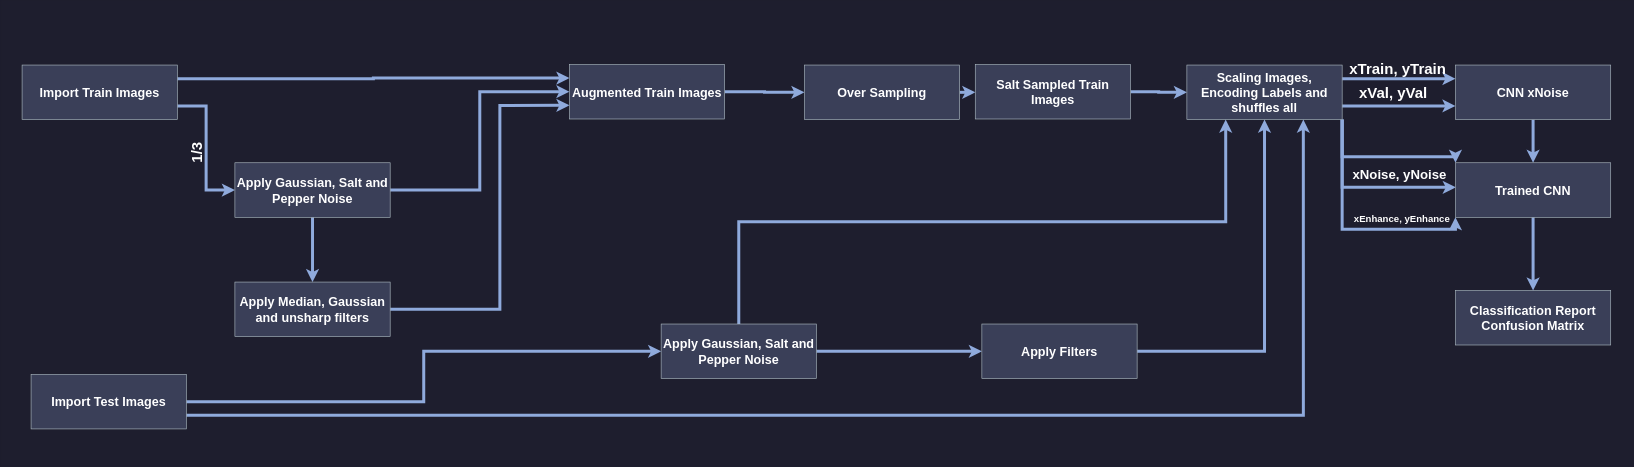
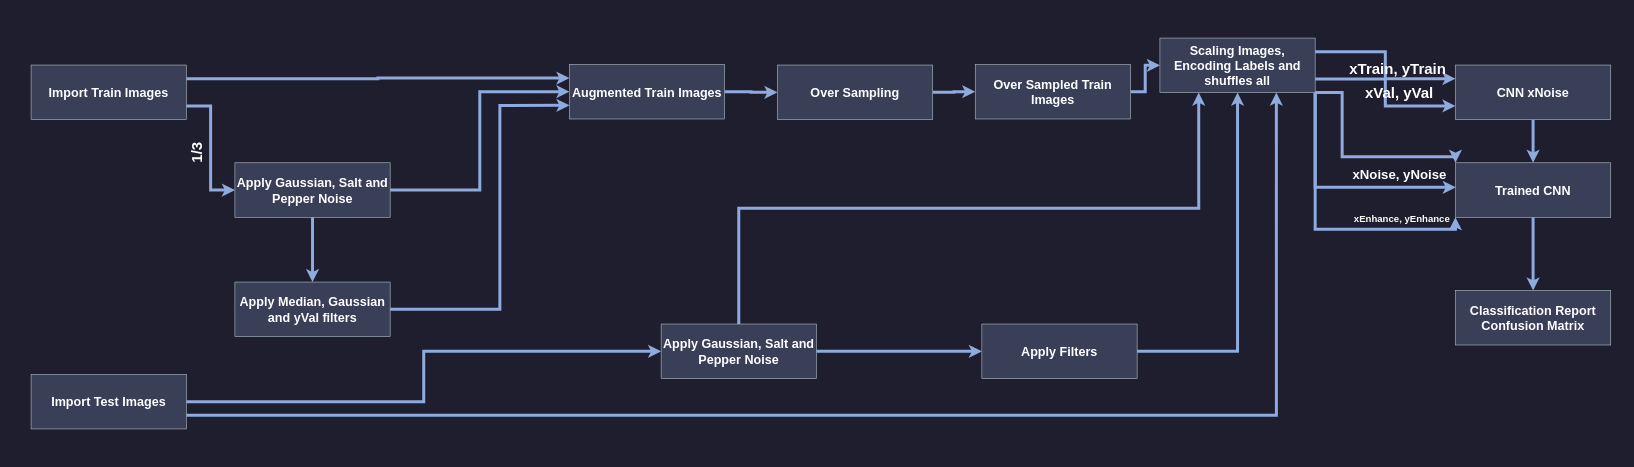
  <mxCell id="0" />
  <mxCell id="1" parent="0" />
  <mxCell id="2" style="edgeStyle=orthogonalEdgeStyle;rounded=0;orthogonalLoop=1;jettySize=auto;html=1;exitX=1;exitY=0.25;exitDx=0;exitDy=0;entryX=0;entryY=0.25;entryDx=0;entryDy=0;strokeWidth=5;strokeColor=#8FAADC;" parent="1" source="4" target="14" edge="1"><mxGeometry relative="1" as="geometry"><mxPoint x="973" y="130.5" as="targetPoint" /></mxGeometry></mxCell>
  <mxCell id="3" style="edgeStyle=orthogonalEdgeStyle;rounded=0;orthogonalLoop=1;jettySize=auto;html=1;exitX=1;exitY=0.75;exitDx=0;exitDy=0;entryX=0;entryY=0.5;entryDx=0;entryDy=0;strokeWidth=5;strokeColor=#8FAADC;" edge="1" parent="1" source="4" target="10"><mxGeometry relative="1" as="geometry" /></mxCell>
- <mxCell id="4" value="&lt;font style=&quot;font-size: 21px; color: rgb(255, 255, 255);&quot;&gt;&lt;b&gt;Import Train Images&lt;/b&gt;&lt;/font&gt;" style="rounded=0;whiteSpace=wrap;html=1;fillColor=#3A3F58;strokeColor=#B0BEC5;" parent="1" vertex="1"><mxGeometry x="35" y="108" width="259" height="91" as="geometry" /></mxCell>
+ <mxCell id="4" value="&lt;font style=&quot;font-size: 21px; color: rgb(255, 255, 255);&quot;&gt;&lt;b&gt;Import Train Images&lt;/b&gt;&lt;/font&gt;" style="rounded=0;whiteSpace=wrap;html=1;fillColor=#3A3F58;strokeColor=#B0BEC5;" parent="1" vertex="1"><mxGeometry x="50" y="108" width="259" height="91" as="geometry" /></mxCell>
  <mxCell id="5" value="" style="rounded=0;whiteSpace=wrap;html=1;fillColor=none;strokeColor=none;" parent="1" vertex="1"><mxGeometry x="20" y="20" width="120" height="60" as="geometry" /></mxCell>
  <mxCell id="6" value="" style="rounded=0;whiteSpace=wrap;html=1;fillColor=none;strokeColor=none;" parent="1" vertex="1"><mxGeometry x="2569" y="697" width="120" height="60" as="geometry" /></mxCell>
  <mxCell id="7" value="" style="rounded=0;whiteSpace=wrap;html=1;fillColor=none;strokeColor=none;" parent="1" vertex="1"><mxGeometry x="2581" y="27" width="120" height="60" as="geometry" /></mxCell>
  <mxCell id="8" style="edgeStyle=orthogonalEdgeStyle;rounded=0;orthogonalLoop=1;jettySize=auto;html=1;exitX=0.5;exitY=1;exitDx=0;exitDy=0;entryX=0.5;entryY=0;entryDx=0;entryDy=0;strokeWidth=5;strokeColor=#8FAADC;" edge="1" parent="1" source="10" target="12"><mxGeometry relative="1" as="geometry" /></mxCell>
  <mxCell id="9" style="edgeStyle=orthogonalEdgeStyle;rounded=0;orthogonalLoop=1;jettySize=auto;html=1;exitX=1;exitY=0.5;exitDx=0;exitDy=0;entryX=0;entryY=0.5;entryDx=0;entryDy=0;strokeWidth=5;strokeColor=#8FAADC;" edge="1" parent="1" source="10" target="14"><mxGeometry relative="1" as="geometry" /></mxCell>
  <mxCell id="10" value="&lt;font color=&quot;#ffffff&quot;&gt;&lt;span style=&quot;font-size: 21px;&quot;&gt;&lt;b&gt;Apply Gaussian, Salt and Pepper Noise&lt;/b&gt;&lt;/span&gt;&lt;/font&gt;" style="rounded=0;whiteSpace=wrap;html=1;fillColor=#3A3F58;strokeColor=#B0BEC5;" vertex="1" parent="1"><mxGeometry x="390" y="271" width="259" height="91" as="geometry" /></mxCell>
  <mxCell id="11" style="edgeStyle=orthogonalEdgeStyle;rounded=0;orthogonalLoop=1;jettySize=auto;html=1;exitX=1;exitY=0.5;exitDx=0;exitDy=0;entryX=0;entryY=0.75;entryDx=0;entryDy=0;strokeWidth=5;strokeColor=#8FAADC;" edge="1" parent="1" source="12" target="14"><mxGeometry relative="1" as="geometry"><Array as="points"><mxPoint x="832" y="516" /><mxPoint x="832" y="175" /></Array></mxGeometry></mxCell>
- <mxCell id="12" value="&lt;font color=&quot;#ffffff&quot;&gt;&lt;span style=&quot;font-size: 21px;&quot;&gt;&lt;b&gt;Apply Median, Gaussian and unsharp filters&lt;/b&gt;&lt;/span&gt;&lt;/font&gt;" style="rounded=0;whiteSpace=wrap;html=1;fillColor=#3A3F58;strokeColor=#B0BEC5;" vertex="1" parent="1"><mxGeometry x="390" y="470" width="259" height="91" as="geometry" /></mxCell>
+ <mxCell id="12" value="&lt;font color=&quot;#ffffff&quot;&gt;&lt;span style=&quot;font-size: 21px;&quot;&gt;&lt;b&gt;Apply Median, Gaussian and yVal filters&lt;/b&gt;&lt;/span&gt;&lt;/font&gt;" style="rounded=0;whiteSpace=wrap;html=1;fillColor=#3A3F58;strokeColor=#B0BEC5;" vertex="1" parent="1"><mxGeometry x="390" y="470" width="259" height="91" as="geometry" /></mxCell>
  <mxCell id="13" style="edgeStyle=orthogonalEdgeStyle;rounded=0;orthogonalLoop=1;jettySize=auto;html=1;exitX=1;exitY=0.5;exitDx=0;exitDy=0;entryX=0;entryY=0.5;entryDx=0;entryDy=0;strokeColor=#8FAADC;strokeWidth=5;" edge="1" parent="1" source="14" target="17"><mxGeometry relative="1" as="geometry" /></mxCell>
  <mxCell id="14" value="&lt;font color=&quot;#ffffff&quot;&gt;&lt;span style=&quot;font-size: 21px;&quot;&gt;&lt;b&gt;Augmented Train Images&lt;/b&gt;&lt;/span&gt;&lt;/font&gt;" style="rounded=0;whiteSpace=wrap;html=1;fillColor=#3A3F58;strokeColor=#B0BEC5;" vertex="1" parent="1"><mxGeometry x="948" y="107" width="259" height="91" as="geometry" /></mxCell>
  <mxCell id="15" value="&lt;font style=&quot;color: rgb(255, 255, 255); font-size: 25px;&quot;&gt;&lt;b style=&quot;&quot;&gt;1/3&lt;/b&gt;&lt;/font&gt;" style="text;html=1;align=center;verticalAlign=middle;whiteSpace=wrap;rounded=0;rotation=270;" vertex="1" parent="1"><mxGeometry x="295" y="239" width="60" height="30" as="geometry" /></mxCell>
  <mxCell id="16" style="edgeStyle=orthogonalEdgeStyle;rounded=0;orthogonalLoop=1;jettySize=auto;html=1;exitX=1;exitY=0.5;exitDx=0;exitDy=0;entryX=0;entryY=0.5;entryDx=0;entryDy=0;strokeColor=#8FAADC;strokeWidth=5;" edge="1" parent="1" source="17" target="19"><mxGeometry relative="1" as="geometry" /></mxCell>
- <mxCell id="17" value="&lt;font color=&quot;#ffffff&quot;&gt;&lt;span style=&quot;font-size: 21px;&quot;&gt;&lt;b&gt;Over Sampling&lt;/b&gt;&lt;/span&gt;&lt;/font&gt;" style="rounded=0;whiteSpace=wrap;html=1;fillColor=#3A3F58;strokeColor=#B0BEC5;" vertex="1" parent="1"><mxGeometry x="1340" y="108" width="259" height="91" as="geometry" /></mxCell>
+ <mxCell id="17" value="&lt;font color=&quot;#ffffff&quot;&gt;&lt;span style=&quot;font-size: 21px;&quot;&gt;&lt;b&gt;Over Sampling&lt;/b&gt;&lt;/span&gt;&lt;/font&gt;" style="rounded=0;whiteSpace=wrap;html=1;fillColor=#3A3F58;strokeColor=#B0BEC5;" vertex="1" parent="1"><mxGeometry x="1295" y="108" width="259" height="91" as="geometry" /></mxCell>
  <mxCell id="18" style="edgeStyle=orthogonalEdgeStyle;rounded=0;orthogonalLoop=1;jettySize=auto;html=1;exitX=1;exitY=0.5;exitDx=0;exitDy=0;entryX=0;entryY=0.5;entryDx=0;entryDy=0;strokeColor=#8FAADC;strokeWidth=5;" edge="1" parent="1" source="19" target="25"><mxGeometry relative="1" as="geometry" /></mxCell>
- <mxCell id="19" value="&lt;font color=&quot;#ffffff&quot;&gt;&lt;span style=&quot;font-size: 21px;&quot;&gt;&lt;b&gt;Salt Sampled Train Images&lt;/b&gt;&lt;/span&gt;&lt;/font&gt;" style="rounded=0;whiteSpace=wrap;html=1;fillColor=#3A3F58;strokeColor=#B0BEC5;" vertex="1" parent="1"><mxGeometry x="1625" y="107" width="259" height="91" as="geometry" /></mxCell>
+ <mxCell id="19" value="&lt;font color=&quot;#ffffff&quot;&gt;&lt;span style=&quot;font-size: 21px;&quot;&gt;&lt;b&gt;Over Sampled Train Images&lt;/b&gt;&lt;/span&gt;&lt;/font&gt;" style="rounded=0;whiteSpace=wrap;html=1;fillColor=#3A3F58;strokeColor=#B0BEC5;" vertex="1" parent="1"><mxGeometry x="1625" y="107" width="259" height="91" as="geometry" /></mxCell>
  <mxCell id="20" style="edgeStyle=orthogonalEdgeStyle;rounded=0;orthogonalLoop=1;jettySize=auto;html=1;exitX=1;exitY=0.25;exitDx=0;exitDy=0;entryX=0;entryY=0.25;entryDx=0;entryDy=0;strokeWidth=5;strokeColor=#8FAADC;" edge="1" parent="1" source="25" target="30"><mxGeometry relative="1" as="geometry" /></mxCell>
  <mxCell id="21" style="edgeStyle=orthogonalEdgeStyle;rounded=0;orthogonalLoop=1;jettySize=auto;html=1;exitX=1;exitY=0.75;exitDx=0;exitDy=0;entryX=0;entryY=0.75;entryDx=0;entryDy=0;strokeColor=#8FAADC;strokeWidth=5;" edge="1" parent="1" source="25" target="30"><mxGeometry relative="1" as="geometry" /></mxCell>
  <mxCell id="22" style="edgeStyle=orthogonalEdgeStyle;rounded=0;orthogonalLoop=1;jettySize=auto;html=1;exitX=1;exitY=1;exitDx=0;exitDy=0;strokeWidth=5;strokeColor=#8FAADC;entryX=0;entryY=0;entryDx=0;entryDy=0;" edge="1" parent="1" source="25" target="40"><mxGeometry relative="1" as="geometry"><mxPoint x="2448" y="262" as="targetPoint" /><Array as="points"><mxPoint x="2237" y="261" /><mxPoint x="2426" y="261" /></Array></mxGeometry></mxCell>
  <mxCell id="23" style="edgeStyle=orthogonalEdgeStyle;rounded=0;orthogonalLoop=1;jettySize=auto;html=1;exitX=1;exitY=1;exitDx=0;exitDy=0;entryX=0.002;entryY=0.451;entryDx=0;entryDy=0;strokeWidth=5;strokeColor=#8FAADC;entryPerimeter=0;" edge="1" parent="1" source="25" target="40"><mxGeometry relative="1" as="geometry" /></mxCell>
  <mxCell id="24" style="edgeStyle=orthogonalEdgeStyle;rounded=0;orthogonalLoop=1;jettySize=auto;html=1;exitX=1;exitY=1;exitDx=0;exitDy=0;entryX=0;entryY=1;entryDx=0;entryDy=0;strokeWidth=5;strokeColor=#8FAADC;" edge="1" parent="1" source="25" target="40"><mxGeometry relative="1" as="geometry" /></mxCell>
- <mxCell id="25" value="&lt;font color=&quot;#ffffff&quot;&gt;&lt;span style=&quot;font-size: 21px;&quot;&gt;&lt;b&gt;Scaling Images, Encoding Labels and shuffles all&lt;/b&gt;&lt;/span&gt;&lt;/font&gt;" style="rounded=0;whiteSpace=wrap;html=1;fillColor=#3A3F58;strokeColor=#B0BEC5;" vertex="1" parent="1"><mxGeometry x="1978" y="108" width="259" height="91" as="geometry" /></mxCell>
+ <mxCell id="25" value="&lt;font color=&quot;#ffffff&quot;&gt;&lt;span style=&quot;font-size: 21px;&quot;&gt;&lt;b&gt;Scaling Images, Encoding Labels and shuffles all&lt;/b&gt;&lt;/span&gt;&lt;/font&gt;" style="rounded=0;whiteSpace=wrap;html=1;fillColor=#3A3F58;strokeColor=#B0BEC5;" vertex="1" parent="1"><mxGeometry x="1933" y="63" width="259" height="91" as="geometry" /></mxCell>
  <mxCell id="26" style="edgeStyle=orthogonalEdgeStyle;rounded=0;orthogonalLoop=1;jettySize=auto;html=1;exitX=1;exitY=0.75;exitDx=0;exitDy=0;entryX=0.75;entryY=1;entryDx=0;entryDy=0;strokeWidth=5;strokeColor=#8FAADC;" edge="1" parent="1" source="28" target="25"><mxGeometry relative="1" as="geometry" /></mxCell>
  <mxCell id="27" style="edgeStyle=orthogonalEdgeStyle;rounded=0;orthogonalLoop=1;jettySize=auto;html=1;exitX=1;exitY=0.5;exitDx=0;exitDy=0;entryX=0;entryY=0.5;entryDx=0;entryDy=0;strokeWidth=5;strokeColor=#8FAADC;" edge="1" parent="1" source="28" target="34"><mxGeometry relative="1" as="geometry" /></mxCell>
  <mxCell id="28" value="&lt;font style=&quot;font-size: 21px; color: rgb(255, 255, 255);&quot;&gt;&lt;b&gt;Import Test Images&lt;/b&gt;&lt;/font&gt;" style="rounded=0;whiteSpace=wrap;html=1;fillColor=#3A3F58;strokeColor=#B0BEC5;" vertex="1" parent="1"><mxGeometry x="50" y="624" width="259" height="91" as="geometry" /></mxCell>
  <mxCell id="29" style="edgeStyle=orthogonalEdgeStyle;rounded=0;orthogonalLoop=1;jettySize=auto;html=1;exitX=0.5;exitY=1;exitDx=0;exitDy=0;entryX=0.5;entryY=0;entryDx=0;entryDy=0;strokeWidth=5;strokeColor=#8FAADC;" edge="1" parent="1" source="30" target="40"><mxGeometry relative="1" as="geometry" /></mxCell>
  <mxCell id="30" value="&lt;font style=&quot;font-size: 21px; color: rgb(255, 255, 255);&quot;&gt;&lt;b&gt;CNN xNoise&lt;/b&gt;&lt;/font&gt;" style="rounded=0;whiteSpace=wrap;html=1;fillColor=#3A3F58;strokeColor=#B0BEC5;" vertex="1" parent="1"><mxGeometry x="2426" y="108" width="259" height="91" as="geometry" /></mxCell>
  <mxCell id="31" value="&lt;font style=&quot;font-size: 21px; color: rgb(255, 255, 255);&quot;&gt;&lt;b&gt;Classification Report&lt;/b&gt;&lt;/font&gt;&lt;div&gt;&lt;font style=&quot;font-size: 21px; color: rgb(255, 255, 255);&quot;&gt;&lt;b&gt;Confusion Matrix&lt;/b&gt;&lt;/font&gt;&lt;/div&gt;" style="rounded=0;whiteSpace=wrap;html=1;fillColor=#3A3F58;strokeColor=#B0BEC5;" vertex="1" parent="1"><mxGeometry x="2426" y="484" width="259" height="91" as="geometry" /></mxCell>
  <mxCell id="32" style="edgeStyle=orthogonalEdgeStyle;rounded=0;orthogonalLoop=1;jettySize=auto;html=1;exitX=0.5;exitY=0;exitDx=0;exitDy=0;entryX=0.25;entryY=1;entryDx=0;entryDy=0;strokeWidth=5;strokeColor=#8FAADC;" edge="1" parent="1" source="34" target="25"><mxGeometry relative="1" as="geometry" /></mxCell>
  <mxCell id="33" style="edgeStyle=orthogonalEdgeStyle;rounded=0;orthogonalLoop=1;jettySize=auto;html=1;exitX=1;exitY=0.5;exitDx=0;exitDy=0;entryX=0;entryY=0.5;entryDx=0;entryDy=0;strokeWidth=5;strokeColor=#8FAADC;" edge="1" parent="1" source="34" target="36"><mxGeometry relative="1" as="geometry" /></mxCell>
  <mxCell id="34" value="&lt;font color=&quot;#ffffff&quot;&gt;&lt;span style=&quot;font-size: 21px;&quot;&gt;&lt;b&gt;Apply Gaussian, Salt and Pepper Noise&lt;/b&gt;&lt;/span&gt;&lt;/font&gt;" style="rounded=0;whiteSpace=wrap;html=1;fillColor=#3A3F58;strokeColor=#B0BEC5;" vertex="1" parent="1"><mxGeometry x="1101" y="540" width="259" height="91" as="geometry" /></mxCell>
  <mxCell id="35" style="edgeStyle=orthogonalEdgeStyle;rounded=0;orthogonalLoop=1;jettySize=auto;html=1;exitX=1;exitY=0.5;exitDx=0;exitDy=0;entryX=0.5;entryY=1;entryDx=0;entryDy=0;strokeWidth=5;strokeColor=#8FAADC;" edge="1" parent="1" source="36" target="25"><mxGeometry relative="1" as="geometry" /></mxCell>
  <mxCell id="36" value="&lt;font color=&quot;#ffffff&quot;&gt;&lt;span style=&quot;font-size: 21px;&quot;&gt;&lt;b&gt;Apply Filters&lt;/b&gt;&lt;/span&gt;&lt;/font&gt;" style="rounded=0;whiteSpace=wrap;html=1;fillColor=#3A3F58;strokeColor=#B0BEC5;" vertex="1" parent="1"><mxGeometry x="1636" y="540" width="259" height="91" as="geometry" /></mxCell>
  <mxCell id="37" value="&lt;font style=&quot;color: rgb(255, 255, 255); font-size: 25px;&quot;&gt;&lt;b style=&quot;&quot;&gt;xTrain, yTrain&lt;/b&gt;&lt;/font&gt;" style="text;html=1;align=center;verticalAlign=middle;whiteSpace=wrap;rounded=0;" vertex="1" parent="1"><mxGeometry x="2245" y="99" width="170" height="30" as="geometry" /></mxCell>
- <mxCell id="38" value="&lt;font style=&quot;color: rgb(255, 255, 255); font-size: 25px;&quot;&gt;&lt;b style=&quot;&quot;&gt;xVal, yVal&lt;/b&gt;&lt;/font&gt;" style="text;html=1;align=center;verticalAlign=middle;whiteSpace=wrap;rounded=0;" vertex="1" parent="1"><mxGeometry x="2256" y="138.5" width="133" height="30" as="geometry" /></mxCell>
+ <mxCell id="38" value="&lt;font style=&quot;color: rgb(255, 255, 255); font-size: 25px;&quot;&gt;&lt;b style=&quot;&quot;&gt;xVal, yVal&lt;/b&gt;&lt;/font&gt;" style="text;html=1;align=center;verticalAlign=middle;whiteSpace=wrap;rounded=0;" vertex="1" parent="1"><mxGeometry x="2266" y="138.5" width="133" height="30" as="geometry" /></mxCell>
  <mxCell id="39" style="edgeStyle=orthogonalEdgeStyle;rounded=0;orthogonalLoop=1;jettySize=auto;html=1;exitX=0.5;exitY=1;exitDx=0;exitDy=0;entryX=0.5;entryY=0;entryDx=0;entryDy=0;strokeWidth=5;strokeColor=#8FAADC;" edge="1" parent="1" source="40" target="31"><mxGeometry relative="1" as="geometry" /></mxCell>
  <mxCell id="40" value="&lt;font style=&quot;font-size: 21px; color: rgb(255, 255, 255);&quot;&gt;&lt;b&gt;Trained CNN&lt;/b&gt;&lt;/font&gt;" style="rounded=0;whiteSpace=wrap;html=1;fillColor=#3A3F58;strokeColor=#B0BEC5;" vertex="1" parent="1"><mxGeometry x="2426" y="271" width="259" height="91" as="geometry" /></mxCell>
  <mxCell id="41" value="&lt;font style=&quot;color: rgb(255, 255, 255); font-size: 16px;&quot;&gt;&lt;b style=&quot;&quot;&gt;xEnhance, yEnhance&lt;/b&gt;&lt;/font&gt;" style="text;html=1;align=center;verticalAlign=middle;whiteSpace=wrap;rounded=0;" vertex="1" parent="1"><mxGeometry x="2252" y="349" width="170" height="30" as="geometry" /></mxCell>
  <mxCell id="42" value="&lt;font style=&quot;color: rgb(255, 255, 255); font-size: 22px;&quot;&gt;&lt;b style=&quot;&quot;&gt;xNoise, yNoise&lt;/b&gt;&lt;/font&gt;" style="text;html=1;align=center;verticalAlign=middle;whiteSpace=wrap;rounded=0;" vertex="1" parent="1"><mxGeometry x="2247.5" y="276" width="170" height="30" as="geometry" /></mxCell>
